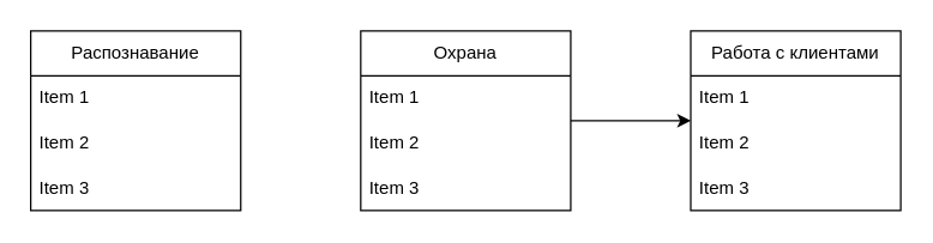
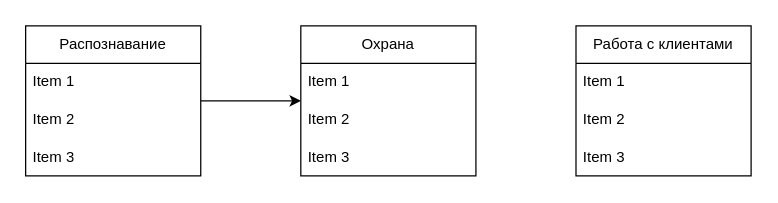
  <mxCell id="0" />
  <mxCell id="1" parent="0" />
+ <mxCell id="2" value="" style="edgeStyle=orthogonalEdgeStyle;rounded=0;orthogonalLoop=1;jettySize=auto;html=1;" edge="1" parent="1" source="3" target="8"><mxGeometry relative="1" as="geometry" /></mxCell>
  <mxCell id="3" value="Распознавание" style="swimlane;fontStyle=0;childLayout=stackLayout;horizontal=1;startSize=30;horizontalStack=0;resizeParent=1;resizeParentMax=0;resizeLast=0;collapsible=1;marginBottom=0;whiteSpace=wrap;html=1;" vertex="1" parent="1"><mxGeometry x="20" y="20" width="140" height="120" as="geometry" /></mxCell>
  <mxCell id="4" value="Item 1" style="text;strokeColor=none;fillColor=none;align=left;verticalAlign=middle;spacingLeft=4;spacingRight=4;overflow=hidden;points=[[0,0.5],[1,0.5]];portConstraint=eastwest;rotatable=0;whiteSpace=wrap;html=1;" vertex="1" parent="3"><mxGeometry y="30" width="140" height="30" as="geometry" /></mxCell>
  <mxCell id="5" value="Item 2" style="text;strokeColor=none;fillColor=none;align=left;verticalAlign=middle;spacingLeft=4;spacingRight=4;overflow=hidden;points=[[0,0.5],[1,0.5]];portConstraint=eastwest;rotatable=0;whiteSpace=wrap;html=1;" vertex="1" parent="3"><mxGeometry y="60" width="140" height="30" as="geometry" /></mxCell>
  <mxCell id="6" value="Item 3" style="text;strokeColor=none;fillColor=none;align=left;verticalAlign=middle;spacingLeft=4;spacingRight=4;overflow=hidden;points=[[0,0.5],[1,0.5]];portConstraint=eastwest;rotatable=0;whiteSpace=wrap;html=1;" vertex="1" parent="3"><mxGeometry y="90" width="140" height="30" as="geometry" /></mxCell>
- <mxCell id="7" value="" style="edgeStyle=orthogonalEdgeStyle;rounded=0;orthogonalLoop=1;jettySize=auto;html=1;" edge="1" parent="1" source="8" target="12"><mxGeometry relative="1" as="geometry" /></mxCell>
  <mxCell id="8" value="Охрана" style="swimlane;fontStyle=0;childLayout=stackLayout;horizontal=1;startSize=30;horizontalStack=0;resizeParent=1;resizeParentMax=0;resizeLast=0;collapsible=1;marginBottom=0;whiteSpace=wrap;html=1;" vertex="1" parent="1"><mxGeometry x="240" y="20" width="140" height="120" as="geometry" /></mxCell>
  <mxCell id="9" value="Item 1" style="text;strokeColor=none;fillColor=none;align=left;verticalAlign=middle;spacingLeft=4;spacingRight=4;overflow=hidden;points=[[0,0.5],[1,0.5]];portConstraint=eastwest;rotatable=0;whiteSpace=wrap;html=1;" vertex="1" parent="8"><mxGeometry y="30" width="140" height="30" as="geometry" /></mxCell>
  <mxCell id="10" value="Item 2" style="text;strokeColor=none;fillColor=none;align=left;verticalAlign=middle;spacingLeft=4;spacingRight=4;overflow=hidden;points=[[0,0.5],[1,0.5]];portConstraint=eastwest;rotatable=0;whiteSpace=wrap;html=1;" vertex="1" parent="8"><mxGeometry y="60" width="140" height="30" as="geometry" /></mxCell>
  <mxCell id="11" value="Item 3" style="text;strokeColor=none;fillColor=none;align=left;verticalAlign=middle;spacingLeft=4;spacingRight=4;overflow=hidden;points=[[0,0.5],[1,0.5]];portConstraint=eastwest;rotatable=0;whiteSpace=wrap;html=1;" vertex="1" parent="8"><mxGeometry y="90" width="140" height="30" as="geometry" /></mxCell>
  <mxCell id="12" value="Работа с клиентами" style="swimlane;fontStyle=0;childLayout=stackLayout;horizontal=1;startSize=30;horizontalStack=0;resizeParent=1;resizeParentMax=0;resizeLast=0;collapsible=1;marginBottom=0;whiteSpace=wrap;html=1;" vertex="1" parent="1"><mxGeometry x="460" y="20" width="140" height="120" as="geometry" /></mxCell>
  <mxCell id="13" value="Item 1" style="text;strokeColor=none;fillColor=none;align=left;verticalAlign=middle;spacingLeft=4;spacingRight=4;overflow=hidden;points=[[0,0.5],[1,0.5]];portConstraint=eastwest;rotatable=0;whiteSpace=wrap;html=1;" vertex="1" parent="12"><mxGeometry y="30" width="140" height="30" as="geometry" /></mxCell>
  <mxCell id="14" value="Item 2" style="text;strokeColor=none;fillColor=none;align=left;verticalAlign=middle;spacingLeft=4;spacingRight=4;overflow=hidden;points=[[0,0.5],[1,0.5]];portConstraint=eastwest;rotatable=0;whiteSpace=wrap;html=1;" vertex="1" parent="12"><mxGeometry y="60" width="140" height="30" as="geometry" /></mxCell>
  <mxCell id="15" value="Item 3" style="text;strokeColor=none;fillColor=none;align=left;verticalAlign=middle;spacingLeft=4;spacingRight=4;overflow=hidden;points=[[0,0.5],[1,0.5]];portConstraint=eastwest;rotatable=0;whiteSpace=wrap;html=1;" vertex="1" parent="12"><mxGeometry y="90" width="140" height="30" as="geometry" /></mxCell>
